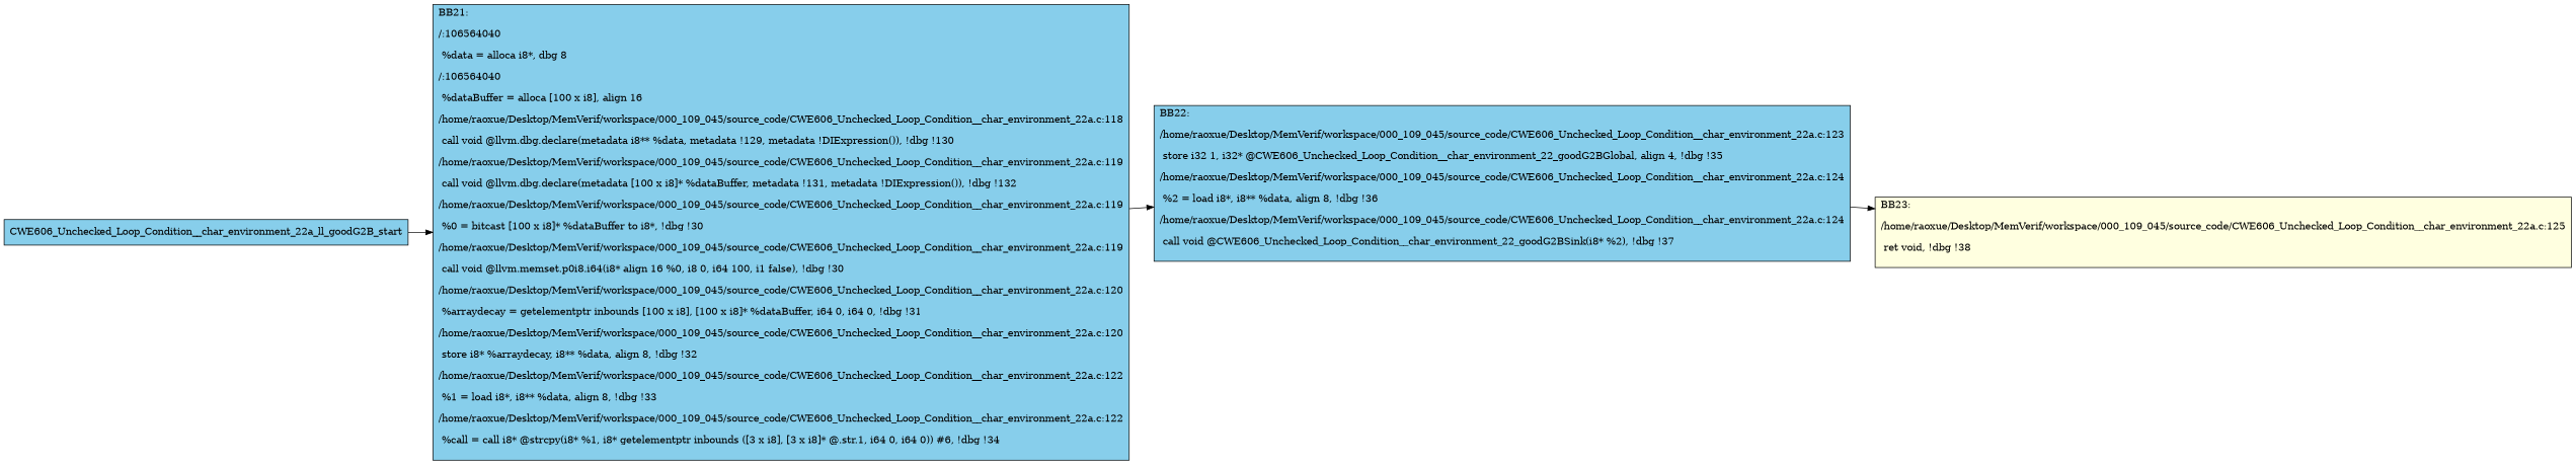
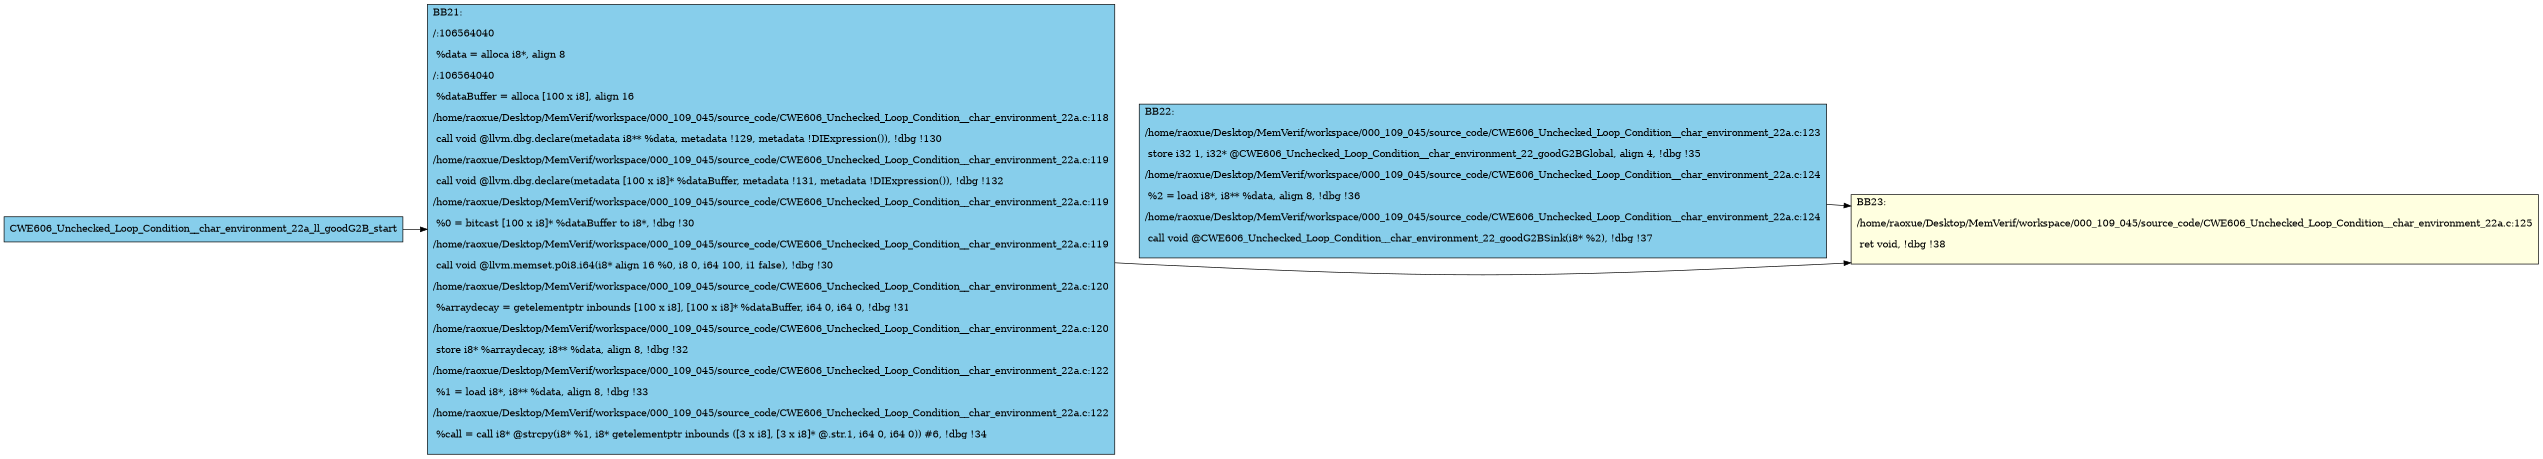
  digraph {
    rankdir=LR
    node [fillcolor=skyblue shape=record style=filled]
    n1 [label="{CWE606_Unchecked_Loop_Condition__char_environment_22a_ll_goodG2B_start}"]
-   n2 [label="{BB21:\l\l/:106564040\l\n  %data = alloca i8*, dbg 8\l\n/:106564040\l\n  %dataBuffer = alloca [100 x i8], align 16\l\n/home/raoxue/Desktop/MemVerif/workspace/000_109_045/source_code/CWE606_Unchecked_Loop_Condition__char_environment_22a.c:118\l\n  call void @llvm.dbg.declare(metadata i8** %data, metadata !129, metadata !DIExpression()), !dbg !130\l\n/home/raoxue/Desktop/MemVerif/workspace/000_109_045/source_code/CWE606_Unchecked_Loop_Condition__char_environment_22a.c:119\l\n  call void @llvm.dbg.declare(metadata [100 x i8]* %dataBuffer, metadata !131, metadata !DIExpression()), !dbg !132\l\n/home/raoxue/Desktop/MemVerif/workspace/000_109_045/source_code/CWE606_Unchecked_Loop_Condition__char_environment_22a.c:119\l\n  %0 = bitcast [100 x i8]* %dataBuffer to i8*, !dbg !30\l\n/home/raoxue/Desktop/MemVerif/workspace/000_109_045/source_code/CWE606_Unchecked_Loop_Condition__char_environment_22a.c:119\l\n  call void @llvm.memset.p0i8.i64(i8* align 16 %0, i8 0, i64 100, i1 false), !dbg !30\l\n/home/raoxue/Desktop/MemVerif/workspace/000_109_045/source_code/CWE606_Unchecked_Loop_Condition__char_environment_22a.c:120\l\n  %arraydecay = getelementptr inbounds [100 x i8], [100 x i8]* %dataBuffer, i64 0, i64 0, !dbg !31\l\n/home/raoxue/Desktop/MemVerif/workspace/000_109_045/source_code/CWE606_Unchecked_Loop_Condition__char_environment_22a.c:120\l\n  store i8* %arraydecay, i8** %data, align 8, !dbg !32\l\n/home/raoxue/Desktop/MemVerif/workspace/000_109_045/source_code/CWE606_Unchecked_Loop_Condition__char_environment_22a.c:122\l\n  %1 = load i8*, i8** %data, align 8, !dbg !33\l\n/home/raoxue/Desktop/MemVerif/workspace/000_109_045/source_code/CWE606_Unchecked_Loop_Condition__char_environment_22a.c:122\l\n  %call = call i8* @strcpy(i8* %1, i8* getelementptr inbounds ([3 x i8], [3 x i8]* @.str.1, i64 0, i64 0)) #6, !dbg !34\l\n}"]
+   n2 [label="{BB21:\l\l/:106564040\l\n  %data = alloca i8*, align 8\l\n/:106564040\l\n  %dataBuffer = alloca [100 x i8], align 16\l\n/home/raoxue/Desktop/MemVerif/workspace/000_109_045/source_code/CWE606_Unchecked_Loop_Condition__char_environment_22a.c:118\l\n  call void @llvm.dbg.declare(metadata i8** %data, metadata !129, metadata !DIExpression()), !dbg !130\l\n/home/raoxue/Desktop/MemVerif/workspace/000_109_045/source_code/CWE606_Unchecked_Loop_Condition__char_environment_22a.c:119\l\n  call void @llvm.dbg.declare(metadata [100 x i8]* %dataBuffer, metadata !131, metadata !DIExpression()), !dbg !132\l\n/home/raoxue/Desktop/MemVerif/workspace/000_109_045/source_code/CWE606_Unchecked_Loop_Condition__char_environment_22a.c:119\l\n  %0 = bitcast [100 x i8]* %dataBuffer to i8*, !dbg !30\l\n/home/raoxue/Desktop/MemVerif/workspace/000_109_045/source_code/CWE606_Unchecked_Loop_Condition__char_environment_22a.c:119\l\n  call void @llvm.memset.p0i8.i64(i8* align 16 %0, i8 0, i64 100, i1 false), !dbg !30\l\n/home/raoxue/Desktop/MemVerif/workspace/000_109_045/source_code/CWE606_Unchecked_Loop_Condition__char_environment_22a.c:120\l\n  %arraydecay = getelementptr inbounds [100 x i8], [100 x i8]* %dataBuffer, i64 0, i64 0, !dbg !31\l\n/home/raoxue/Desktop/MemVerif/workspace/000_109_045/source_code/CWE606_Unchecked_Loop_Condition__char_environment_22a.c:120\l\n  store i8* %arraydecay, i8** %data, align 8, !dbg !32\l\n/home/raoxue/Desktop/MemVerif/workspace/000_109_045/source_code/CWE606_Unchecked_Loop_Condition__char_environment_22a.c:122\l\n  %1 = load i8*, i8** %data, align 8, !dbg !33\l\n/home/raoxue/Desktop/MemVerif/workspace/000_109_045/source_code/CWE606_Unchecked_Loop_Condition__char_environment_22a.c:122\l\n  %call = call i8* @strcpy(i8* %1, i8* getelementptr inbounds ([3 x i8], [3 x i8]* @.str.1, i64 0, i64 0)) #6, !dbg !34\l\n}"]
    n3 [label="{BB22:\l\l/home/raoxue/Desktop/MemVerif/workspace/000_109_045/source_code/CWE606_Unchecked_Loop_Condition__char_environment_22a.c:123\l\n  store i32 1, i32* @CWE606_Unchecked_Loop_Condition__char_environment_22_goodG2BGlobal, align 4, !dbg !35\l\n/home/raoxue/Desktop/MemVerif/workspace/000_109_045/source_code/CWE606_Unchecked_Loop_Condition__char_environment_22a.c:124\l\n  %2 = load i8*, i8** %data, align 8, !dbg !36\l\n/home/raoxue/Desktop/MemVerif/workspace/000_109_045/source_code/CWE606_Unchecked_Loop_Condition__char_environment_22a.c:124\l\n  call void @CWE606_Unchecked_Loop_Condition__char_environment_22_goodG2BSink(i8* %2), !dbg !37\l\n}"]
    n4 [fillcolor=lightyellow label="{BB23:\l\l/home/raoxue/Desktop/MemVerif/workspace/000_109_045/source_code/CWE606_Unchecked_Loop_Condition__char_environment_22a.c:125\l\n  ret void, !dbg !38\l\n}"]
    n1 -> n2
-   n2 -> n3
+   n2 -> n4
    n3 -> n4
  }
